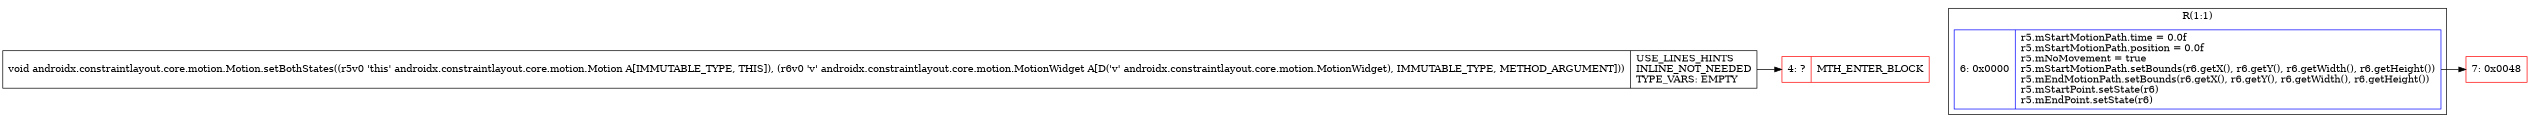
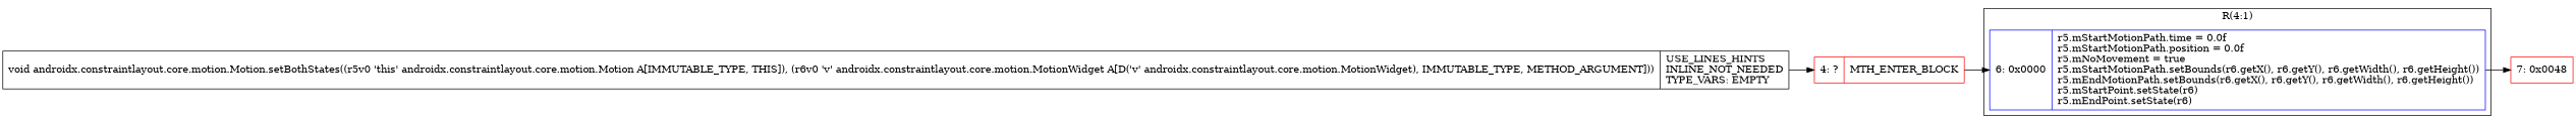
  digraph {
    rankdir=LR
    node [color=red shape=record]
    n1 [color=blue label="{6\:\ 0x0000|r5.mStartMotionPath.time = 0.0f\lr5.mStartMotionPath.position = 0.0f\lr5.mNoMovement = true\lr5.mStartMotionPath.setBounds(r6.getX(), r6.getY(), r6.getWidth(), r6.getHeight())\lr5.mEndMotionPath.setBounds(r6.getX(), r6.getY(), r6.getWidth(), r6.getHeight())\lr5.mStartPoint.setState(r6)\lr5.mEndPoint.setState(r6)\l}"]
    n2 [label="{7\:\ 0x0048}"]
    n3 [label="{4\:\ ?|MTH_ENTER_BLOCK\l}"]
    n4 [label="{void androidx.constraintlayout.core.motion.Motion.setBothStates((r5v0 'this' androidx.constraintlayout.core.motion.Motion A[IMMUTABLE_TYPE, THIS]), (r6v0 'v' androidx.constraintlayout.core.motion.MotionWidget A[D('v' androidx.constraintlayout.core.motion.MotionWidget), IMMUTABLE_TYPE, METHOD_ARGUMENT]))  | USE_LINES_HINTS\lINLINE_NOT_NEEDED\lTYPE_VARS: EMPTY\l}" color=""]
    subgraph cluster_1 {
-     label="R(1:1)"
+     label="R(4:1)"
      n1
    }
    n1 -> n2
+   n3 -> n1
    n4 -> n3
  }
